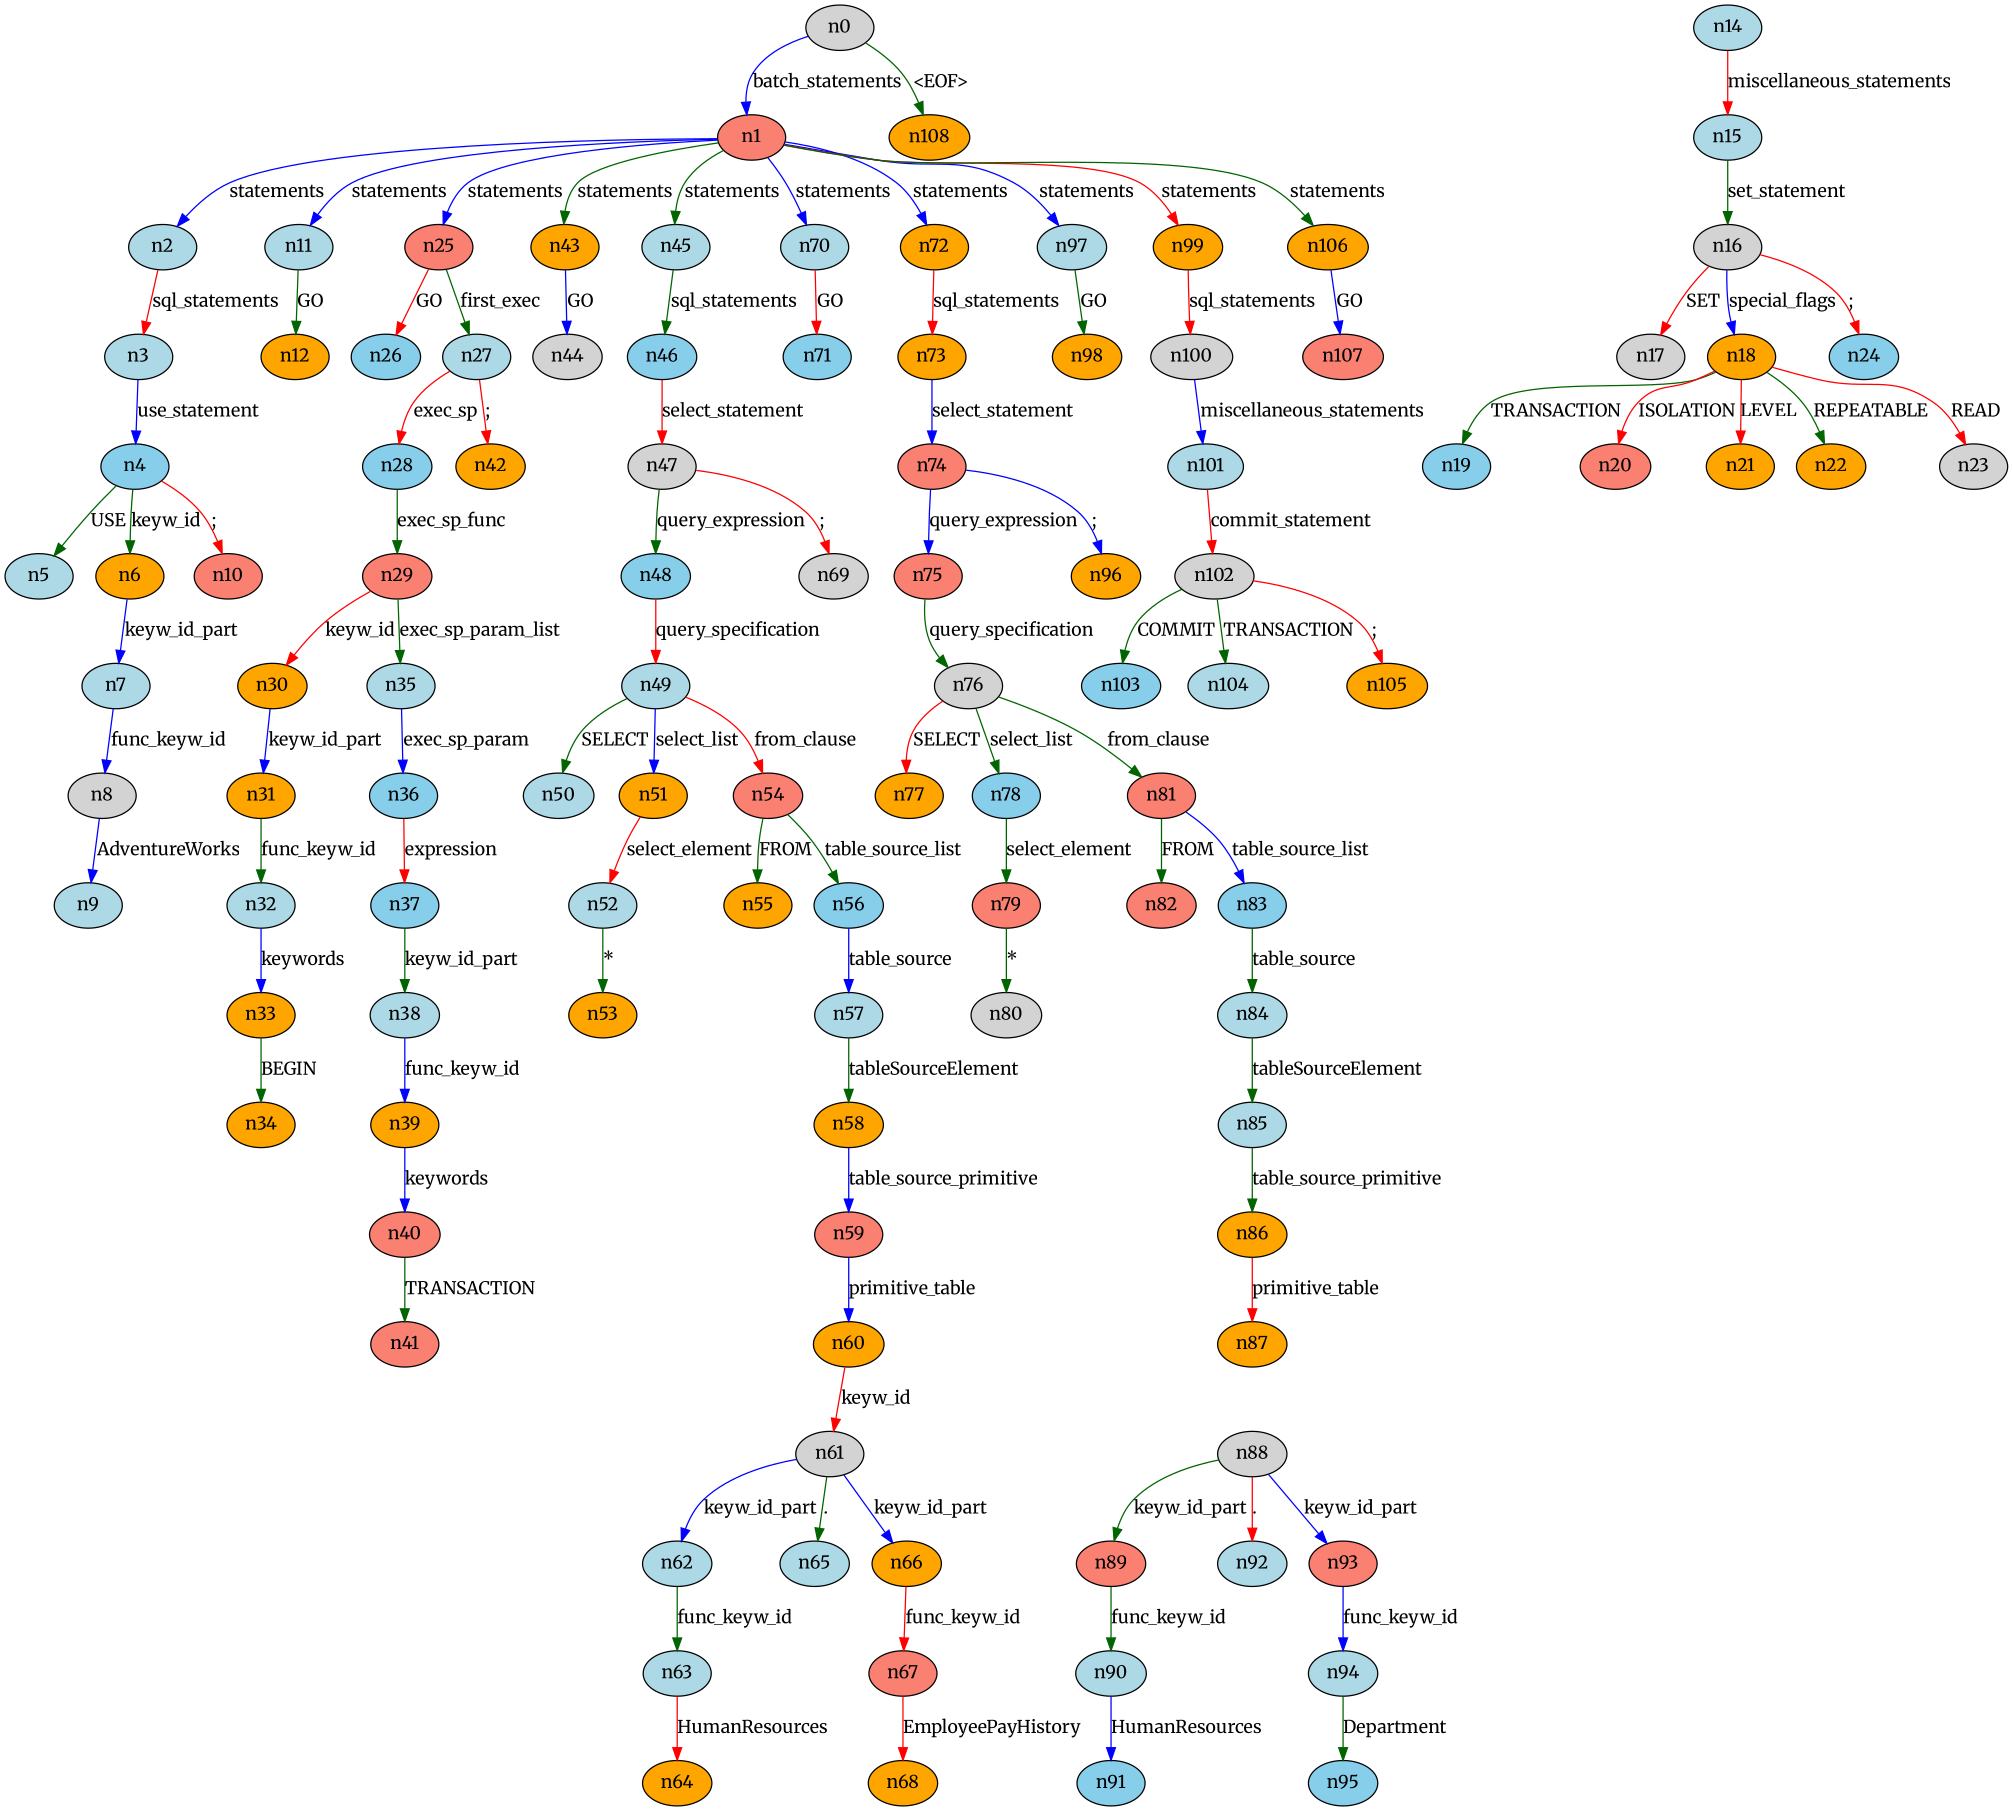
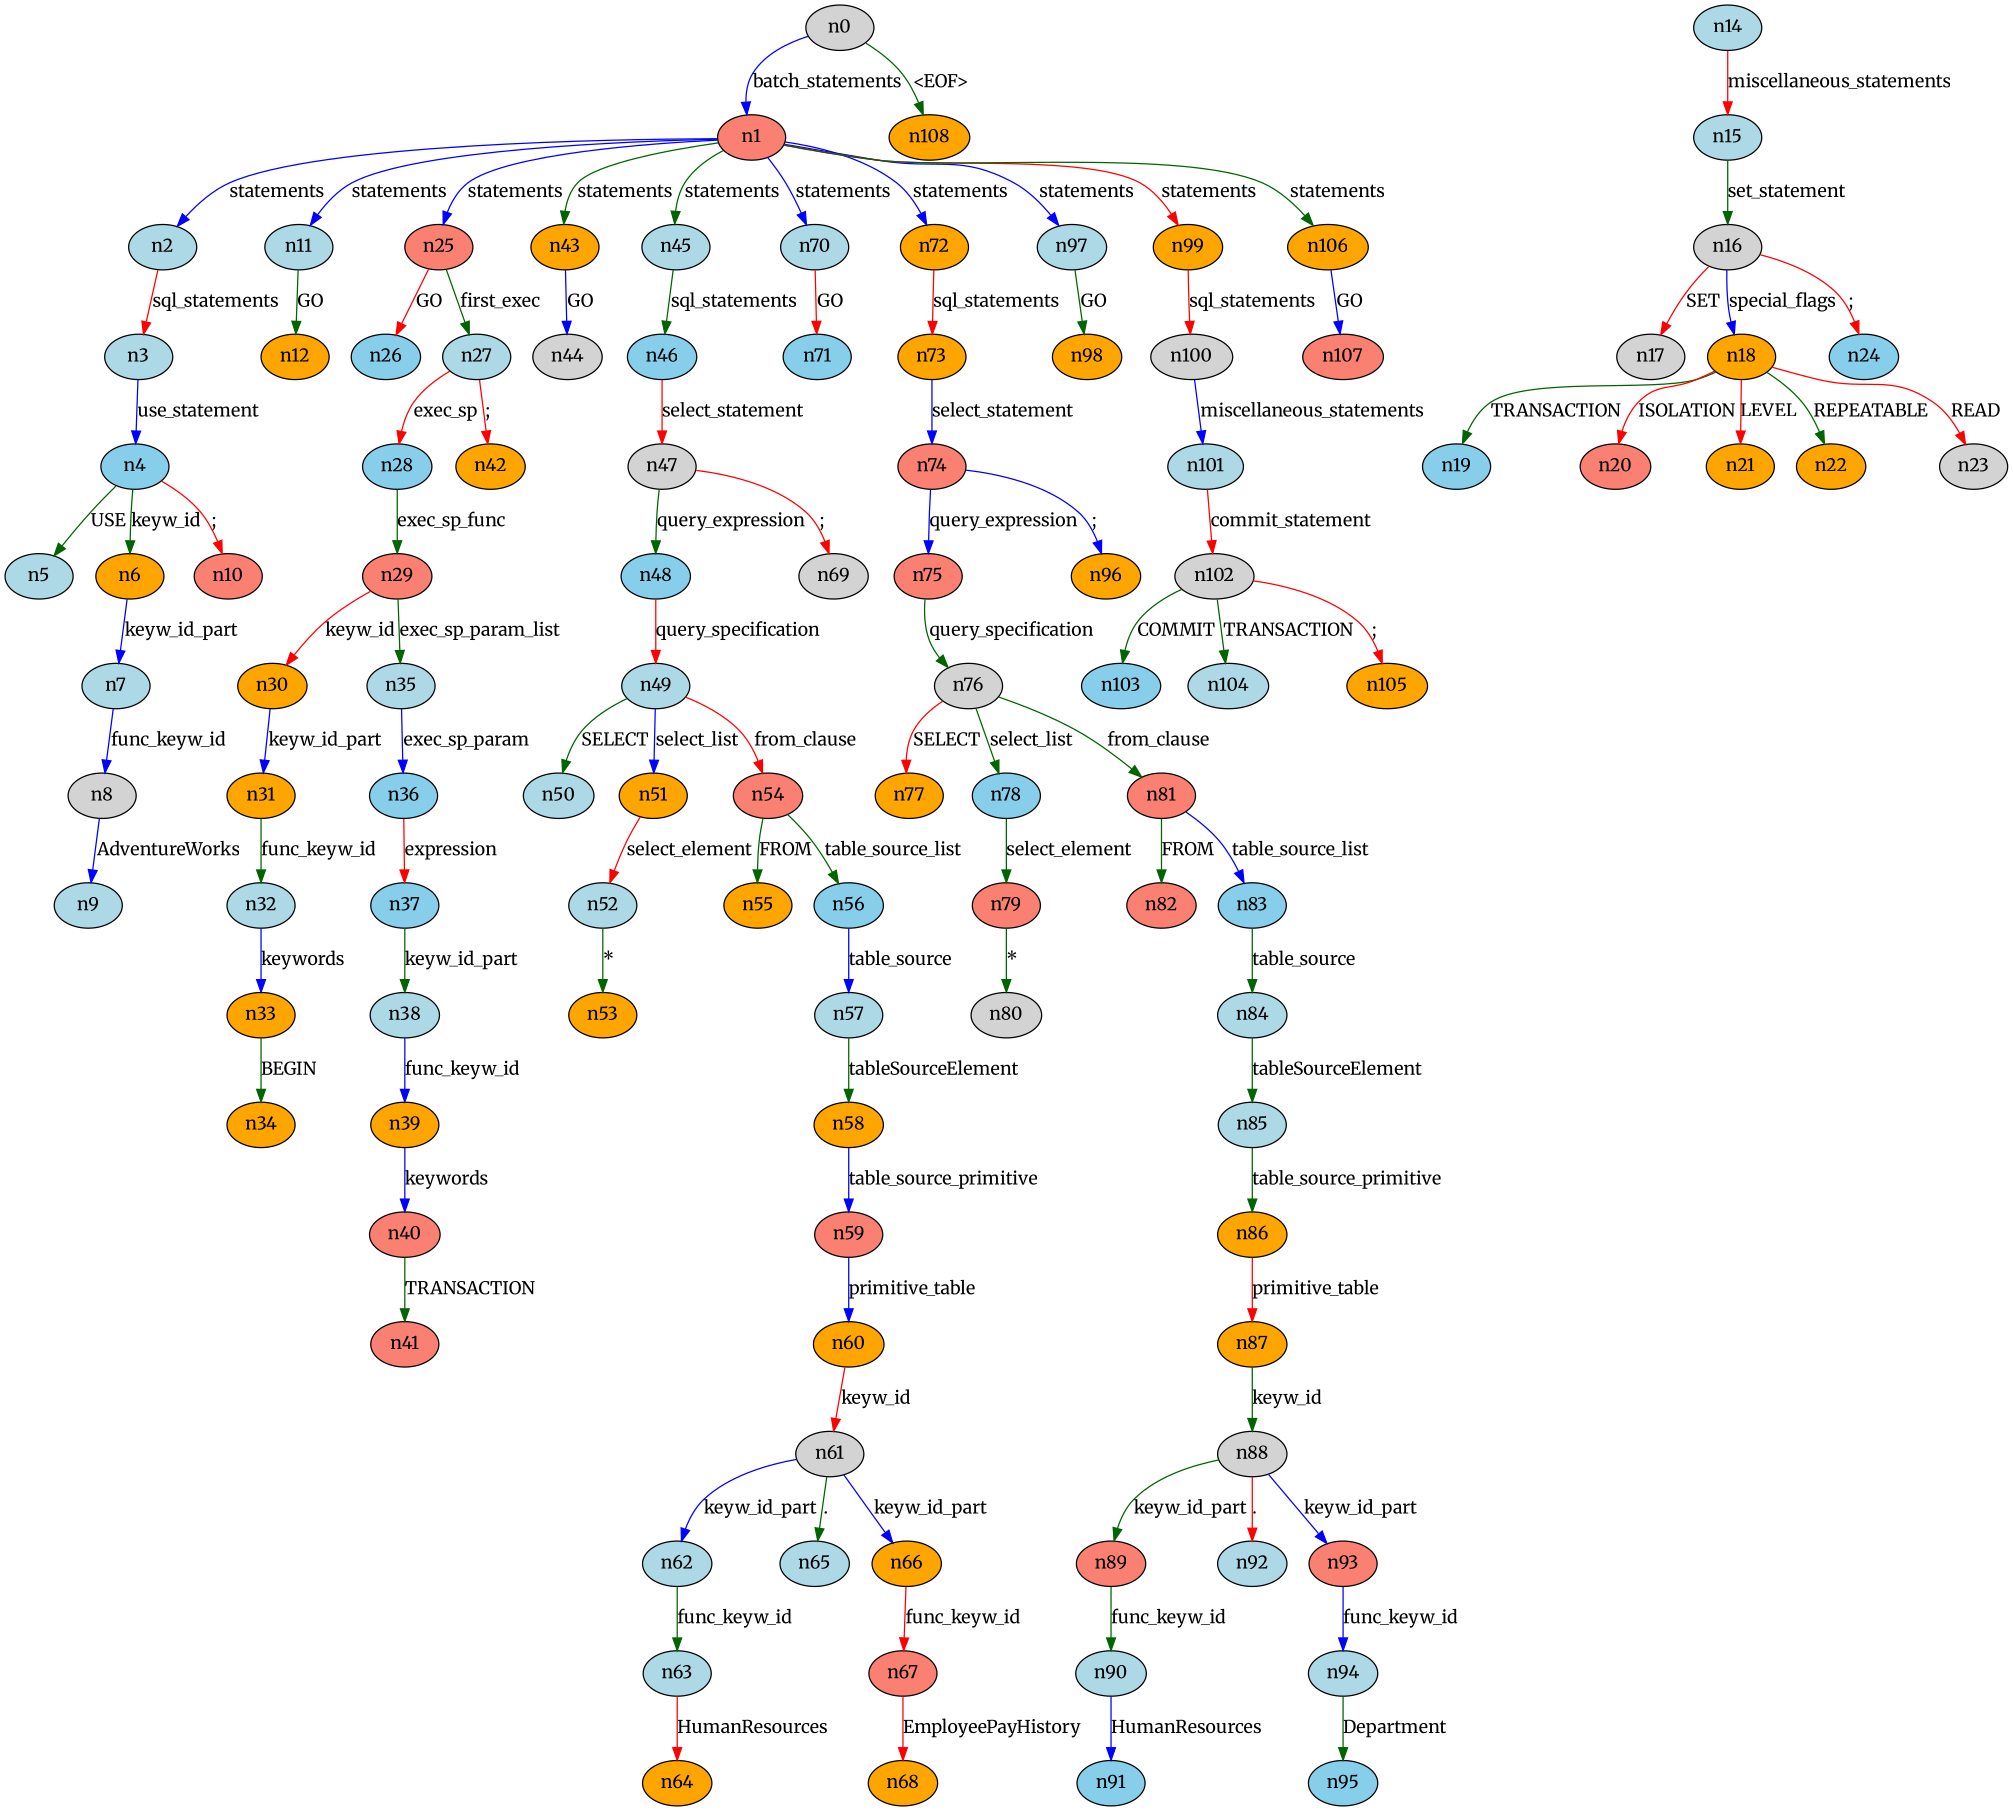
  digraph {
    fontname=Merriweather
    node [fillcolor=orange fontname=Merriweather style=filled]
    edge [color=darkgreen fontname=Merriweather]
    n0 [fillcolor=lightgrey]
    n1 [fillcolor=salmon]
    n108
    n2 [fillcolor=lightblue]
    n11 [fillcolor=lightblue]
    n25 [fillcolor=salmon]
    n43
    n45 [fillcolor=lightblue]
    n70 [fillcolor=lightblue]
    n72
    n97 [fillcolor=lightblue]
    n99
    n106
    n3 [fillcolor=lightblue]
    n12
    n26 [fillcolor=skyblue]
    n27 [fillcolor=lightblue]
    n44 [fillcolor=lightgrey]
    n46 [fillcolor=skyblue]
    n71 [fillcolor=skyblue]
    n73
    n98
    n100 [fillcolor=lightgrey]
    n107 [fillcolor=salmon]
    n4 [fillcolor=skyblue]
    n5 [fillcolor=lightblue]
    n6
    n10 [fillcolor=salmon]
    n7 [fillcolor=lightblue]
    n8 [fillcolor=lightgrey]
    n9 [fillcolor=lightblue]
    n14 [fillcolor=lightblue]
    n15 [fillcolor=lightblue]
    n16 [fillcolor=lightgrey]
    n17 [fillcolor=lightgrey]
    n18
    n24 [fillcolor=skyblue]
    n19 [fillcolor=skyblue]
    n20 [fillcolor=salmon]
    n21
    n22
    n23 [fillcolor=lightgrey]
    n28 [fillcolor=skyblue]
    n42
    n29 [fillcolor=salmon]
    n30
    n35 [fillcolor=lightblue]
    n31
    n36 [fillcolor=skyblue]
    n32 [fillcolor=lightblue]
    n33
    n34
    n37 [fillcolor=skyblue]
    n38 [fillcolor=lightblue]
    n39
    n40 [fillcolor=salmon]
    n41 [fillcolor=salmon]
    n47 [fillcolor=lightgrey]
    n48 [fillcolor=skyblue]
    n69 [fillcolor=lightgrey]
    n49 [fillcolor=lightblue]
    n50 [fillcolor=lightblue]
    n51
    n54 [fillcolor=salmon]
    n52 [fillcolor=lightblue]
    n55
    n56 [fillcolor=skyblue]
    n53
    n57 [fillcolor=lightblue]
    n58
    n59 [fillcolor=salmon]
    n60
    n61 [fillcolor=lightgrey]
    n62 [fillcolor=lightblue]
    n65 [fillcolor=lightblue]
    n66
    n63 [fillcolor=lightblue]
    n67 [fillcolor=salmon]
    n64
    n68
    n74 [fillcolor=salmon]
    n75 [fillcolor=salmon]
    n96
    n76 [fillcolor=lightgrey]
    n77
    n78 [fillcolor=skyblue]
    n81 [fillcolor=salmon]
    n79 [fillcolor=salmon]
    n82 [fillcolor=salmon]
    n83 [fillcolor=skyblue]
    n80 [fillcolor=lightgrey]
    n84 [fillcolor=lightblue]
    n85 [fillcolor=lightblue]
    n86
    n87
    n88 [fillcolor=lightgrey]
    n89 [fillcolor=salmon]
    n92 [fillcolor=lightblue]
    n93 [fillcolor=salmon]
    n90 [fillcolor=lightblue]
    n94 [fillcolor=lightblue]
    n91 [fillcolor=skyblue]
    n95 [fillcolor=skyblue]
    n101 [fillcolor=lightblue]
    n102 [fillcolor=lightgrey]
    n103 [fillcolor=skyblue]
    n104 [fillcolor=lightblue]
    n105
    n0 -> n1 [color=blue label=batch_statements]
    n0 -> n108 [label="<EOF>"]
    n1 -> n2 [color=blue label=statements]
    n1 -> n11 [color=blue label=statements]
    n1 -> n25 [color=blue label=statements]
    n1 -> n43 [label=statements]
    n1 -> n45 [label=statements]
    n1 -> n70 [color=blue label=statements]
    n1 -> n72 [color=blue label=statements]
    n1 -> n97 [color=blue label=statements]
    n1 -> n99 [color=red label=statements]
    n1 -> n106 [label=statements]
    n2 -> n3 [color=red label=sql_statements]
    n11 -> n12 [label=GO]
    n25 -> n26 [color=red label=GO]
    n25 -> n27 [label=first_exec]
    n43 -> n44 [color=blue label=GO]
    n45 -> n46 [label=sql_statements]
    n70 -> n71 [color=red label=GO]
    n72 -> n73 [color=red label=sql_statements]
    n97 -> n98 [label=GO]
    n99 -> n100 [color=red label=sql_statements]
    n106 -> n107 [color=blue label=GO]
    n3 -> n4 [color=blue label=use_statement]
    n27 -> n28 [color=red label=exec_sp]
    n27 -> n42 [color=red label=";"]
    n46 -> n47 [color=red label=select_statement]
    n73 -> n74 [color=blue label=select_statement]
    n100 -> n101 [color=blue label=miscellaneous_statements]
    n4 -> n5 [label=USE]
    n4 -> n6 [label=keyw_id]
    n4 -> n10 [color=red label=";"]
    n6 -> n7 [color=blue label=keyw_id_part]
    n7 -> n8 [color=blue label=func_keyw_id]
    n8 -> n9 [color=blue label=AdventureWorks]
    n14 -> n15 [color=red label=miscellaneous_statements]
    n15 -> n16 [label=set_statement]
    n16 -> n17 [color=red label=SET]
    n16 -> n18 [color=blue label=special_flags]
    n16 -> n24 [color=red label=";"]
    n18 -> n19 [label=TRANSACTION]
    n18 -> n20 [color=red label=ISOLATION]
    n18 -> n21 [color=red label=LEVEL]
    n18 -> n22 [label=REPEATABLE]
    n18 -> n23 [color=red label=READ]
    n28 -> n29 [label=exec_sp_func]
    n29 -> n30 [color=red label=keyw_id]
    n29 -> n35 [label=exec_sp_param_list]
    n30 -> n31 [color=blue label=keyw_id_part]
    n35 -> n36 [color=blue label=exec_sp_param]
    n31 -> n32 [label=func_keyw_id]
    n36 -> n37 [color=red label=expression]
    n32 -> n33 [color=blue label=keywords]
    n33 -> n34 [label=BEGIN]
    n37 -> n38 [label=keyw_id_part]
    n38 -> n39 [color=blue label=func_keyw_id]
    n39 -> n40 [color=blue label=keywords]
    n40 -> n41 [label=TRANSACTION]
    n47 -> n48 [label=query_expression]
    n47 -> n69 [color=red label=";"]
    n48 -> n49 [color=red label=query_specification]
    n49 -> n50 [label=SELECT]
    n49 -> n51 [color=blue label=select_list]
    n49 -> n54 [color=red label=from_clause]
    n51 -> n52 [color=red label=select_element]
    n54 -> n55 [label=FROM]
    n54 -> n56 [label=table_source_list]
    n52 -> n53 [label="*"]
    n56 -> n57 [color=blue label=table_source]
    n57 -> n58 [label=tableSourceElement]
    n58 -> n59 [color=blue label=table_source_primitive]
    n59 -> n60 [color=blue label=primitive_table]
    n60 -> n61 [color=red label=keyw_id]
    n61 -> n62 [color=blue label=keyw_id_part]
    n61 -> n65 [label="."]
    n61 -> n66 [color=blue label=keyw_id_part]
    n62 -> n63 [label=func_keyw_id]
    n66 -> n67 [color=red label=func_keyw_id]
    n63 -> n64 [color=red label=HumanResources]
    n67 -> n68 [color=red label=EmployeePayHistory]
    n74 -> n75 [color=blue label=query_expression]
    n74 -> n96 [color=blue label=";"]
    n75 -> n76 [label=query_specification]
    n76 -> n77 [color=red label=SELECT]
    n76 -> n78 [label=select_list]
    n76 -> n81 [label=from_clause]
    n78 -> n79 [label=select_element]
    n81 -> n82 [label=FROM]
    n81 -> n83 [color=blue label=table_source_list]
    n79 -> n80 [label="*"]
    n83 -> n84 [label=table_source]
    n84 -> n85 [label=tableSourceElement]
    n85 -> n86 [label=table_source_primitive]
    n86 -> n87 [color=red label=primitive_table]
+   n87 -> n88 [label=keyw_id]
    n88 -> n89 [label=keyw_id_part]
    n88 -> n92 [color=red label="."]
    n88 -> n93 [color=blue label=keyw_id_part]
    n89 -> n90 [label=func_keyw_id]
    n93 -> n94 [color=blue label=func_keyw_id]
    n90 -> n91 [color=blue label=HumanResources]
    n94 -> n95 [label=Department]
    n101 -> n102 [color=red label=commit_statement]
    n102 -> n103 [label=COMMIT]
    n102 -> n104 [label=TRANSACTION]
    n102 -> n105 [color=red label=";"]
  }
